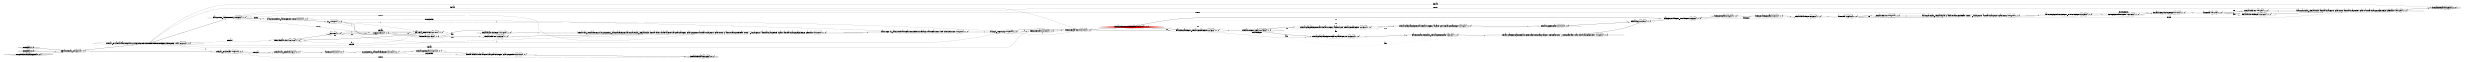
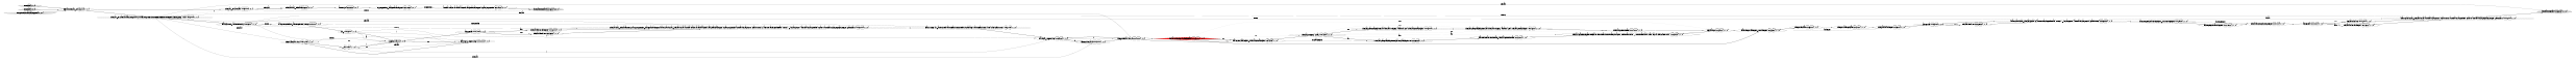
  digraph {
    rankdir=LR
    node [fillcolor=white shape=ellipse style=filled]
    edge [style=bold]
    n1 [fillcolor=lightgray label="testDocStats['0', '1', '0']" shape=diamond]
    n2 [label="IndexShard indexShard = null@@@3@@@['1', '1', '1']"]
    n3 [label="indexShard = newStartedShard(false,Settings.builder().put(IndexSettings.INDEX_SOFT_DELETES_RETENTION_OPERATIONS_SETTING.getKey(),0).build())@@@5@@@['1', '1', '0']"]
    n4 [label="indexShard = newStartedShard()@@@5@@@['0', '0', '1']"]
    n5 [label="indexShard.routingEntry().primary()@@@44@@@['1', '1', '0']" shape=diamond]
    n6 [label="indexShard.updateLocalCheckpointForShard(indexShard.routingEntry().allocationId().getId(),indexShard.getLocalCheckpoint())@@@45@@@['1', '1', '0']"]
    n7 [label="indexShard.syncRetentionLeases()@@@47@@@['1', '1', '0']" shape=diamond]
    n8 [label="indexShard.updateGlobalCheckpointForShard(indexShard.routingEntry().allocationId().getId(),indexShard.getLocalCheckpoint())@@@46@@@['1', '1', '0']"]
    n9 [label="indexShard.updateRetentionLeasesOnReplica(new RetentionLeases(retentionLeases.primaryTerm(),retentionLeases.version() + 1,retentionLeases.leases().stream().map(null).collect(Collectors.toList())))@@@52@@@['1', '1', '0']"]
    n10 [label="final RetentionLeases retentionLeases = indexShard.getRetentionLeases()@@@51@@@['1', '1', '0']"]
    n11 [label="indexShard.updateGlobalCheckpointOnReplica(newGlobalCheckpoint,\"test\")@@@50@@@['1', '1', '0']"]
    n12 [label="indexShard.sync()@@@54@@@['1', '1', '0']"]
    n13 [label="indexShard.flush(flushRequest)@@@58@@@['1', '1', '0']"]
    n14 [label="randomBoolean()@@@59@@@['1', '1', '0']" shape=diamond]
    n15 [label="{final DocsStats docStats = indexShard.docStats()try {assertTrue(searcher.getIndexReader().numDocs() <= docStats.getCount())}assertThat(docStats.getCount(),equalTo(numDocs))}@@@62@@@['1', '1', '0']"]
    n16 [label="indexShard.refresh(\"test\")@@@60@@@['1', '1', '0']"]
    n17 [label="{IndexShard shard = indexShardassertBusy(null)long prevAccessTime = shard.getLastSearcherAccess()final DocsStats docsStats = indexShard.docStats()assertThat(\"searcher was marked as accessed\",shard.getLastSearcherAccess(),equalTo(prevAccessTime))assertThat(docsStats.getCount(),equalTo(numDocs))try {assertTrue(searcher.getIndexReader().numDocs() <= docsStats.getCount())}assertThat(docsStats.getDeleted(),equalTo(0L))assertThat(docsStats.getAverageSizeInBytes(),greaterThan(0L))}@@@20@@@['1', '1', '0']"]
    n18 [label="indexDoc(indexShard,\"_doc\",id)@@@12@@@['1', '1', '0']"]
    n19 [label="indexDoc(indexShard,\"_doc\",id)@@@41@@@['1', '1', '0']"]
    n20 [label="final long numDocs = randomIntBetween(2,32)@@@6@@@['1', '1', '0']"]
    n21 [fillcolor=lightgray label="{closeShards(indexShard)}@@@85@@@['1', '1', '0']"]
    n22 [label="deleteDoc(indexShard,id)@@@40@@@['1', '1', '0']"]
    n23 [label="final List<Integer> ids = randomSubsetOf(Math.toIntExact(numDocsToDelete),IntStream.range(0,Math.toIntExact(numDocs)).boxed().collect(Collectors.toList()))@@@37@@@['1', '1', '0']"]
    n24 [label="i++@@@10@@@['1', '1', '0']"]
    n25 [label="final String id = Integer.toString(i)@@@39@@@['1', '1', '0']"]
    n26 [label="final long newGlobalCheckpoint = indexShard.getLocalCheckpoint()@@@43@@@['1', '1', '0']"]
    n27 [fillcolor=red label="indexShard.indexSettings.isSoftDeleteEnabled()@@@43@@@['1', '0', '0']" shape=diamond]
    n28 [fillcolor=lightgray label="{closeShards(indexShard)}@@@16@@@['0', '0', '1']"]
    n29 [label="IndexShard shard = indexShard@@@6@@@['0', '0', '1']"]
    n30 [label="i < numDocs@@@9@@@['1', '1', '0']" shape=diamond]
    n31 [label="final long numDocsToDelete = randomLongBetween(1,numDocs)@@@7@@@['1', '1', '0']"]
    n32 [label="{final DocsStats docStats = indexShard.docStats()assertThat(docStats.getCount(),equalTo(numDocs))assertThat(docStats.getDeleted(),equalTo(0L))assertThat(docStats.getAverageSizeInBytes(),greaterThan(0L))}@@@78@@@['1', '1', '0']"]
    n33 [label="assertBusy(null)@@@7@@@['0', '0', '1']"]
    n34 [label="long prevAccessTime = shard.getLastSearcherAccess()@@@12@@@['0', '0', '1']"]
-   n35 [label="indexShard.completionStats()@@@13@@@['0', '0', '1']"]
    n36 [label="assertThat(\"searcher was marked as accessed\",shard.getLastSearcherAccess(),equalTo(prevAccessTime))@@@14@@@['0', '0', '1']"]
    n37 [label="final FlushRequest flushRequest = new FlushRequest()@@@55@@@['1', '1', '0']"]
    n38 [label="final String id = Integer.toString(i)@@@11@@@['1', '1', '0']"]
    n39 [label="randomBoolean()@@@14@@@['1', '1', '0']" shape=diamond]
    n40 [label="indexShard.refresh(\"test\")@@@15@@@['1', '1', '0']"]
    n41 [label="indexShard.flush(new FlushRequest())@@@18@@@['1', '1', '0']"]
    n42 [fillcolor=lightgray label="testDocStats['1', '0', '0']" shape=diamond]
    n43 [label="flushRequest.force(false)@@@56@@@['1', '1', '0']"]
    n44 [label="flushRequest.waitIfOngoing(false)@@@57@@@['1', '1', '0']"]
    n45 [label="final ForceMergeRequest forceMergeRequest = new ForceMergeRequest()@@@69@@@['1', '1', '0']"]
    n46 [label="indexShard.forceMerge(forceMergeRequest)@@@71@@@['1', '1', '0']"]
    n47 [label="forceMergeRequest.maxNumSegments(1)@@@70@@@['1', '1', '0']"]
    n48 [label="randomBoolean()@@@72@@@['1', '1', '0']" shape=diamond]
    n49 [label="indexShard.flush(new FlushRequest())@@@76@@@['1', '1', '0']"]
    n50 [label="indexShard.refresh(\"test\")@@@73@@@['1', '1', '0']"]
    n51 [fillcolor=lightgray label="testCompletionStatsMarksSearcherAccessed['0', '0', '1']" shape=diamond]
    n52 [label="int i = 0@@@8@@@['1', '1', '0']"]
    n1 -> n2
    n2 -> n3
    n2 -> n4
    n3 -> n4 [label=0 style=dashed]
    n3 -> n17 [label=indexShard style=solid]
    n3 -> n18 [label=indexShard style=solid]
    n3 -> n19 [label=indexShard style=solid]
    n3 -> n20
    n3 -> n21 [label=indexShard style=solid]
    n3 -> n22 [label=indexShard style=solid]
    n4 -> n28 [label=numDocs style=solid]
    n4 -> n29 [label=indexShard style=solid]
    n4 -> n29
    n5 -> n6
    n5 -> n6 [label=true style=dotted]
    n5 -> n7 [label=true style=dotted]
    n5 -> n8 [label=true style=dotted]
    n5 -> n9 [label=false style=dotted]
    n5 -> n10 [label=false style=dotted]
    n5 -> n11 [label=false style=dotted]
    n5 -> n11
    n6 -> n8
    n7 -> n12
    n8 -> n7
    n9 -> n12
    n10 -> n9
    n11 -> n10
    n12 -> n37
    n13 -> n14
    n14 -> n15
    n14 -> n16
    n14 -> n16 [label=true style=dotted]
    n15 -> n32 [label=docStats style=solid]
    n15 -> n45
    n16 -> n15
    n17 -> n23
    n18 -> n24
    n19 -> n25
    n19 -> n26
    n19 -> n27
    n20 -> n15 [label=numDocs style=solid]
    n20 -> n17 [label=numDocs style=solid]
    n20 -> n30 [label=numDocs style=solid]
    n20 -> n31 [label=numDocs style=solid]
    n20 -> n31
    n20 -> n32 [label=numDocs style=solid]
    n22 -> n19
    n23 -> n25
    n24 -> n25 [label=i style=solid]
    n24 -> n30 [label=i style=solid]
    n24 -> n30
    n24 -> n38 [label=indexShard style=solid]
    n25 -> n19 [label=id style=solid]
    n25 -> n22
    n25 -> n22 [label=id style=solid]
    n26 -> n5
    n26 -> n11 [label=newGlobalCheckpoint style=solid]
    n27 -> n5 [label=true style=dotted]
    n27 -> n12 [label=true style=dotted]
    n27 -> n26
    n27 -> n26 [label=true style=dotted]
    n27 -> n37
    n29 -> n33
    n30 -> n18 [label=true style=dotted]
    n30 -> n24 [label=true style=dotted]
    n30 -> n38
    n30 -> n38 [label=true style=dotted]
    n30 -> n39
    n31 -> n23 [label=numDocsToDelete style=solid]
    n31 -> n52
    n32 -> n21
    n33 -> n34
-   n34 -> n35
    n34 -> n36 [label=prevAccessTime style=solid]
-   n35 -> n36
    n36 -> n28
    n37 -> n13 [label=flushRequest style=solid]
    n37 -> n43
    n38 -> n18
    n38 -> n18 [label=id style=solid]
    n39 -> n40
    n39 -> n40 [label=true style=dotted]
    n39 -> n41
    n39 -> n41 [label=false style=dotted]
    n40 -> n17
    n41 -> n17
    n42 -> n2
    n43 -> n44
    n44 -> n13
    n45 -> n46 [label=forceMergeRequest style=solid]
    n45 -> n47
    n46 -> n48
    n47 -> n46
    n48 -> n49
    n48 -> n49 [label=false style=dotted]
    n48 -> n50 [label=true style=dotted]
    n48 -> n50
    n49 -> n32
    n50 -> n32
    n51 -> n2
    n52 -> n25 [label=i style=solid]
    n52 -> n30 [label=i style=solid]
    n52 -> n30
    n52 -> n38 [label=i style=solid]
  }
